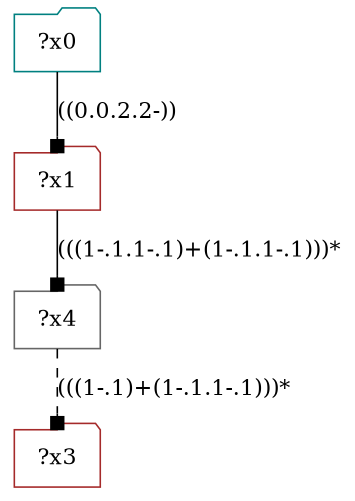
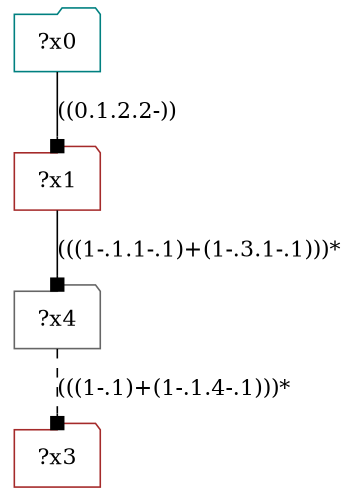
  digraph {
    node [color=brown shape=folder]
    edge [arrowhead=box style=solid]
    n1 [color=teal label="?x0"]
    n2 [label="?x1"]
    n3 [color=gray40 label="?x4"]
    n4 [label="?x3"]
-   n1 -> n2 [label="((0.0.2.2-))"]
-   n2 -> n3 [label="(((1-.1.1-.1)+(1-.1.1-.1)))*"]
-   n3 -> n4 [label="(((1-.1)+(1-.1.1-.1)))*" style=dashed]
+   n1 -> n2 [label="((0.1.2.2-))"]
+   n2 -> n3 [label="(((1-.1.1-.1)+(1-.3.1-.1)))*"]
+   n3 -> n4 [label="(((1-.1)+(1-.1.4-.1)))*" style=dashed]
  }
